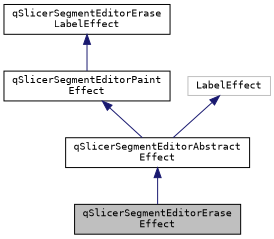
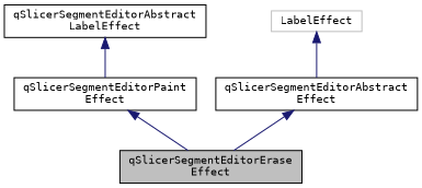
  digraph {
    fontname="DejaVu Sans Mono"
    node [color=black fontname="DejaVu Sans Mono" fontsize=10 shape=record]
    edge [color=midnightblue dir=back fontname="DejaVu Sans Mono" fontsize=10 labelfontname=Helvetica labelfontsize=10 style=solid]
    n1 [fillcolor=grey75 fontcolor=black height=0.2 label="qSlicerSegmentEditorErase\lEffect" style=filled width=0.4]
    n2 [height=0.2 label="qSlicerSegmentEditorPaint\lEffect" width=0.4]
-   n3 [height=0.2 label="qSlicerSegmentEditorErase\lLabelEffect" width=0.4]
+   n3 [height=0.2 label="qSlicerSegmentEditorAbstract\lLabelEffect" width=0.4]
    n4 [height=0.2 label="qSlicerSegmentEditorAbstract\lEffect" width=0.4]
    n5 [color=grey75 height=0.2 label=LabelEffect width=0.4]
-   n2 -> n4
+   n2 -> n1
    n3 -> n2
    n4 -> n1
    n5 -> n4
  }
